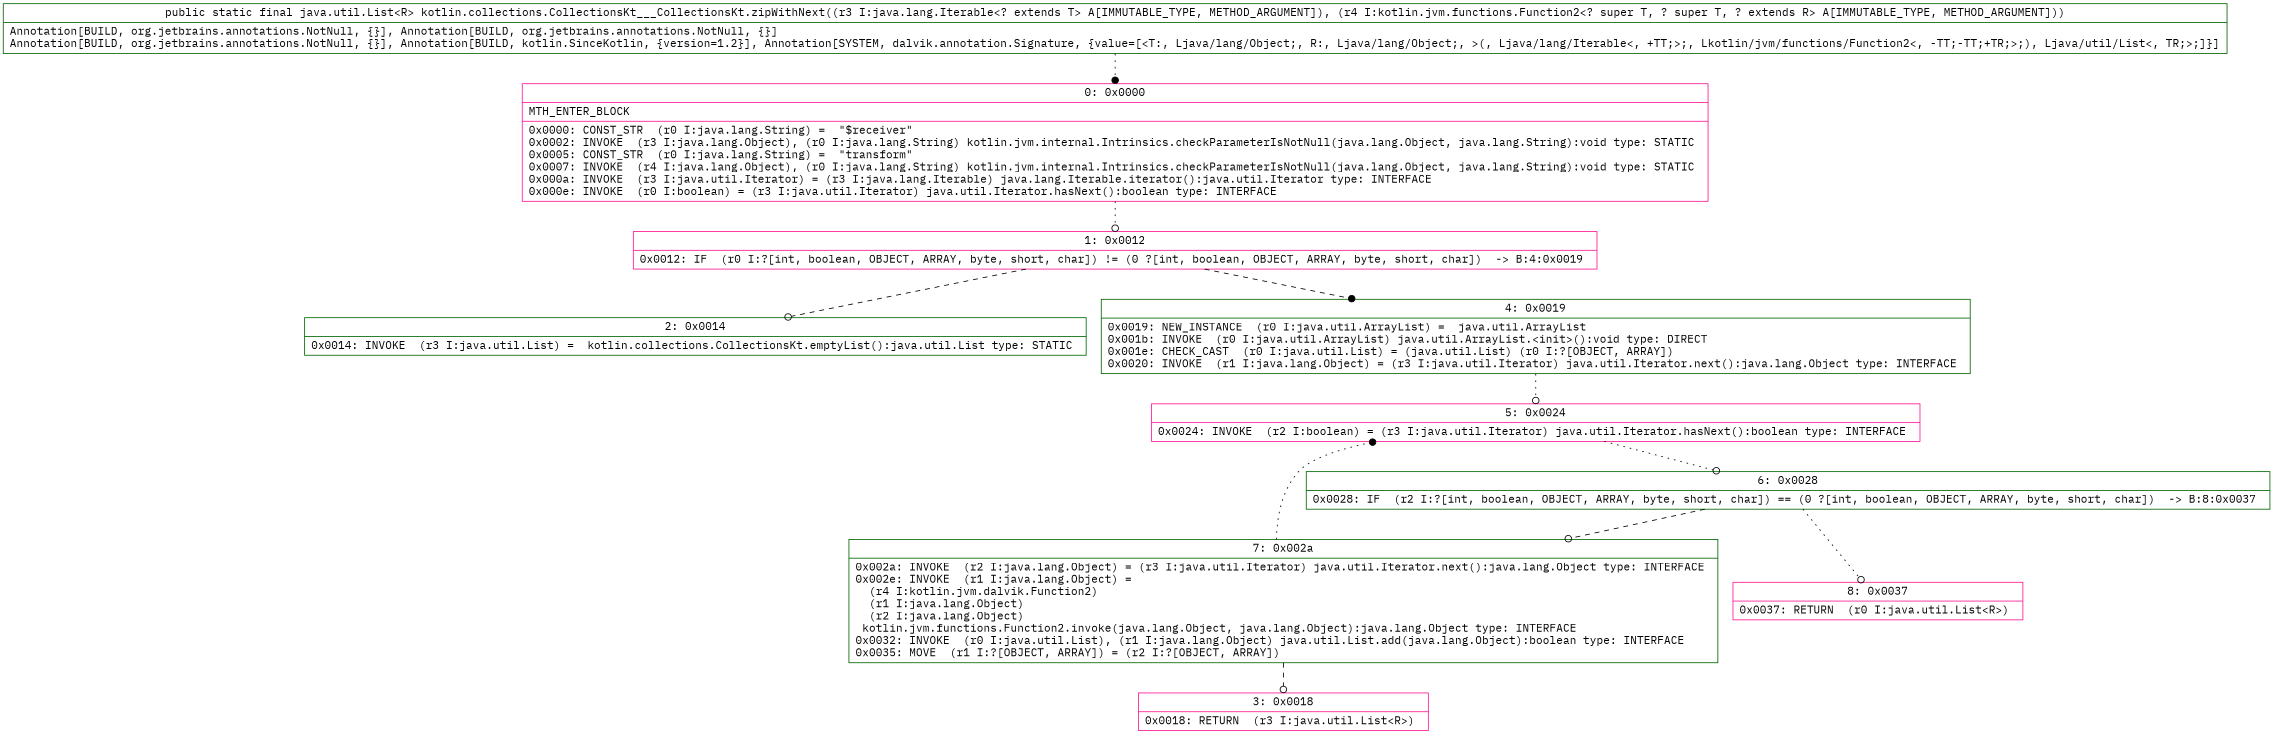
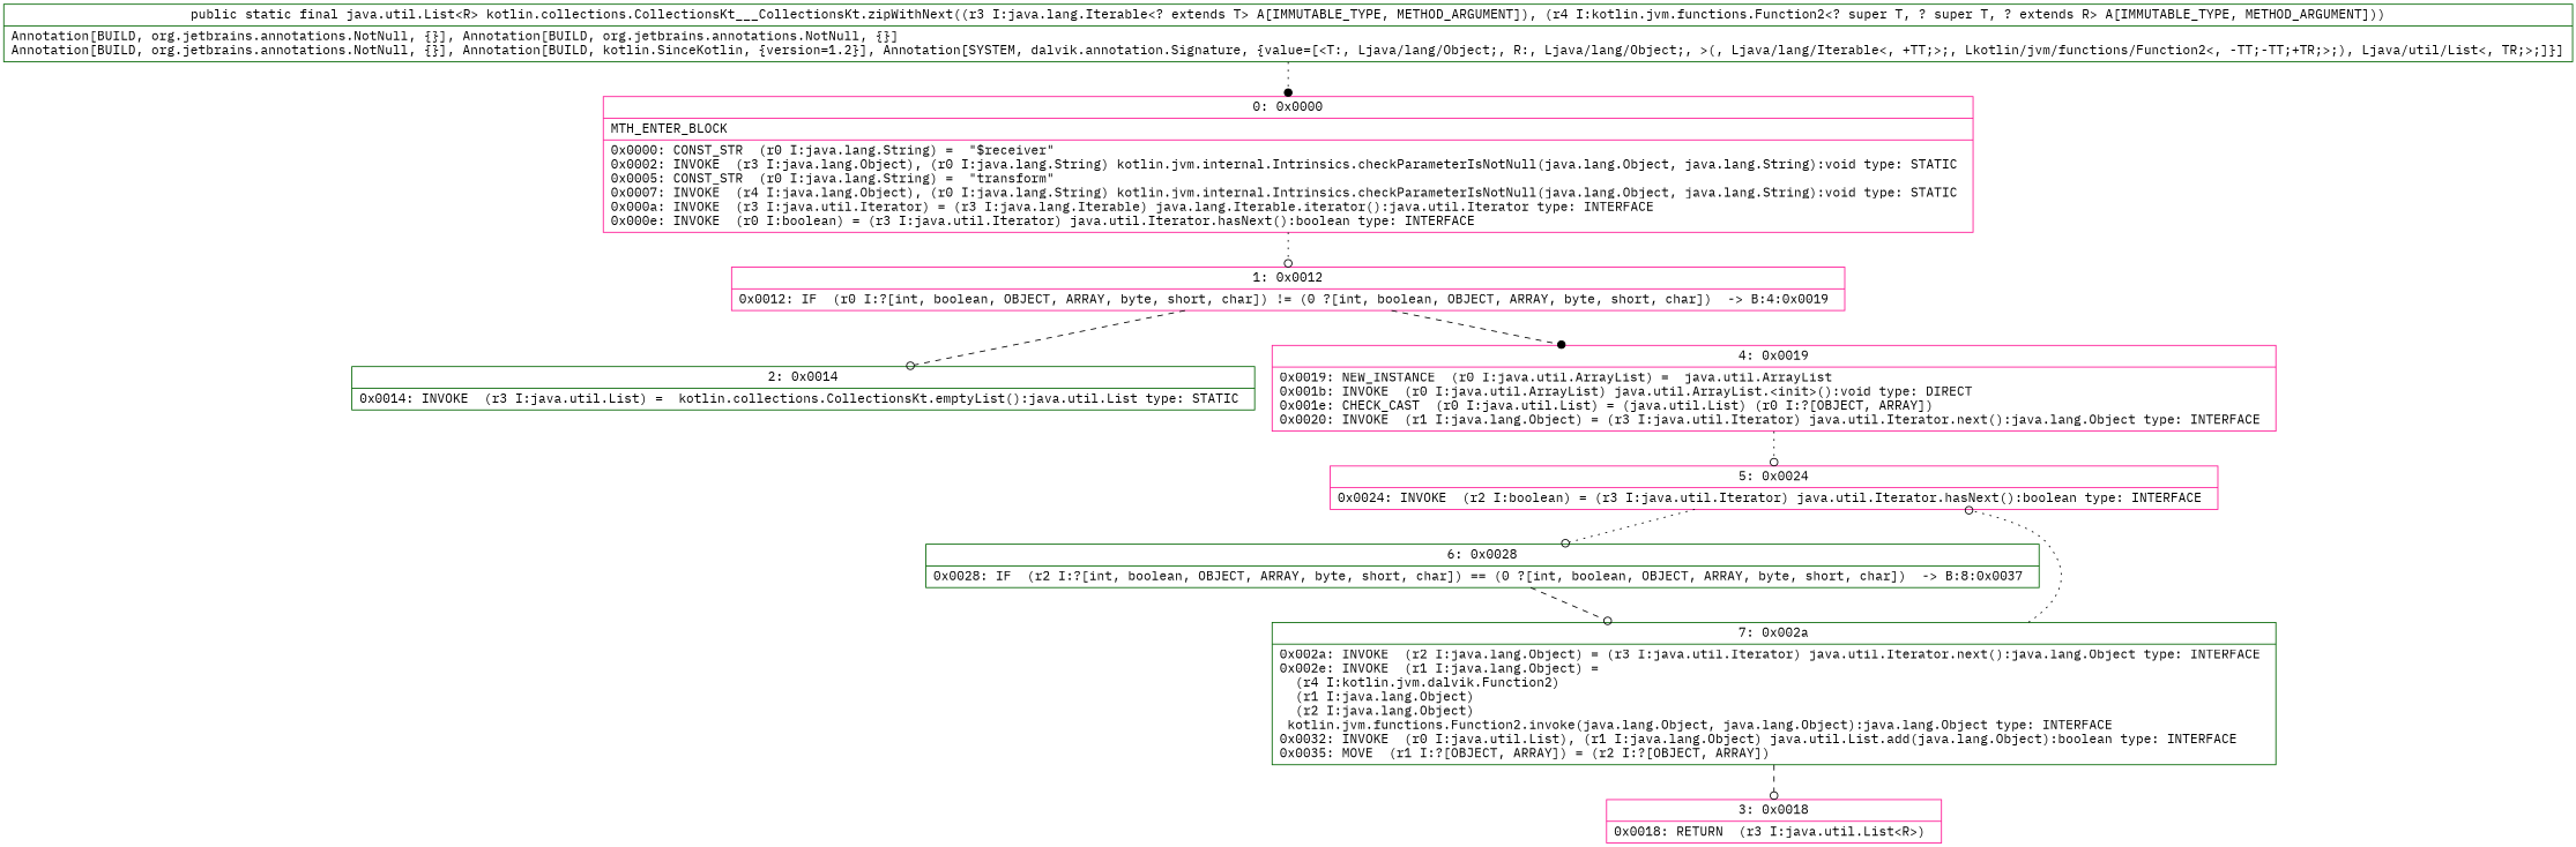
  digraph {
    fontname="IBM Plex Mono"
    node [color=deeppink fontname="IBM Plex Mono" shape=record]
    edge [arrowhead=odot fontname="IBM Plex Mono" style=dotted]
    n1 [label="{0\:\ 0x0000|MTH_ENTER_BLOCK\l|0x0000: CONST_STR  (r0 I:java.lang.String) =  \"$receiver\" \l0x0002: INVOKE  (r3 I:java.lang.Object), (r0 I:java.lang.String) kotlin.jvm.internal.Intrinsics.checkParameterIsNotNull(java.lang.Object, java.lang.String):void type: STATIC \l0x0005: CONST_STR  (r0 I:java.lang.String) =  \"transform\" \l0x0007: INVOKE  (r4 I:java.lang.Object), (r0 I:java.lang.String) kotlin.jvm.internal.Intrinsics.checkParameterIsNotNull(java.lang.Object, java.lang.String):void type: STATIC \l0x000a: INVOKE  (r3 I:java.util.Iterator) = (r3 I:java.lang.Iterable) java.lang.Iterable.iterator():java.util.Iterator type: INTERFACE \l0x000e: INVOKE  (r0 I:boolean) = (r3 I:java.util.Iterator) java.util.Iterator.hasNext():boolean type: INTERFACE \l}"]
    n2 [label="{1\:\ 0x0012|0x0012: IF  (r0 I:?[int, boolean, OBJECT, ARRAY, byte, short, char]) != (0 ?[int, boolean, OBJECT, ARRAY, byte, short, char])  \-\> B:4:0x0019 \l}"]
    n3 [color=darkgreen label="{2\:\ 0x0014|0x0014: INVOKE  (r3 I:java.util.List) =  kotlin.collections.CollectionsKt.emptyList():java.util.List type: STATIC \l}"]
-   n4 [color=darkgreen label="{4\:\ 0x0019|0x0019: NEW_INSTANCE  (r0 I:java.util.ArrayList) =  java.util.ArrayList \l0x001b: INVOKE  (r0 I:java.util.ArrayList) java.util.ArrayList.\<init\>():void type: DIRECT \l0x001e: CHECK_CAST  (r0 I:java.util.List) = (java.util.List) (r0 I:?[OBJECT, ARRAY]) \l0x0020: INVOKE  (r1 I:java.lang.Object) = (r3 I:java.util.Iterator) java.util.Iterator.next():java.lang.Object type: INTERFACE \l}"]
+   n4 [label="{4\:\ 0x0019|0x0019: NEW_INSTANCE  (r0 I:java.util.ArrayList) =  java.util.ArrayList \l0x001b: INVOKE  (r0 I:java.util.ArrayList) java.util.ArrayList.\<init\>():void type: DIRECT \l0x001e: CHECK_CAST  (r0 I:java.util.List) = (java.util.List) (r0 I:?[OBJECT, ARRAY]) \l0x0020: INVOKE  (r1 I:java.lang.Object) = (r3 I:java.util.Iterator) java.util.Iterator.next():java.lang.Object type: INTERFACE \l}"]
    n5 [label="{5\:\ 0x0024|0x0024: INVOKE  (r2 I:boolean) = (r3 I:java.util.Iterator) java.util.Iterator.hasNext():boolean type: INTERFACE \l}"]
    n6 [label="{3\:\ 0x0018|0x0018: RETURN  (r3 I:java.util.List\<R\>) \l}"]
    n7 [color=darkgreen label="{6\:\ 0x0028|0x0028: IF  (r2 I:?[int, boolean, OBJECT, ARRAY, byte, short, char]) == (0 ?[int, boolean, OBJECT, ARRAY, byte, short, char])  \-\> B:8:0x0037 \l}"]
    n8 [color=darkgreen label="{7\:\ 0x002a|0x002a: INVOKE  (r2 I:java.lang.Object) = (r3 I:java.util.Iterator) java.util.Iterator.next():java.lang.Object type: INTERFACE \l0x002e: INVOKE  (r1 I:java.lang.Object) = \l  (r4 I:kotlin.jvm.dalvik.Function2)\l  (r1 I:java.lang.Object)\l  (r2 I:java.lang.Object)\l kotlin.jvm.functions.Function2.invoke(java.lang.Object, java.lang.Object):java.lang.Object type: INTERFACE \l0x0032: INVOKE  (r0 I:java.util.List), (r1 I:java.lang.Object) java.util.List.add(java.lang.Object):boolean type: INTERFACE \l0x0035: MOVE  (r1 I:?[OBJECT, ARRAY]) = (r2 I:?[OBJECT, ARRAY]) \l}"]
-   n9 [label="{8\:\ 0x0037|0x0037: RETURN  (r0 I:java.util.List\<R\>) \l}"]
    n10 [color=darkgreen label="{public static final java.util.List\<R\> kotlin.collections.CollectionsKt___CollectionsKt.zipWithNext((r3 I:java.lang.Iterable\<? extends T\> A[IMMUTABLE_TYPE, METHOD_ARGUMENT]), (r4 I:kotlin.jvm.functions.Function2\<? super T, ? super T, ? extends R\> A[IMMUTABLE_TYPE, METHOD_ARGUMENT]))  | Annotation[BUILD, org.jetbrains.annotations.NotNull, \{\}], Annotation[BUILD, org.jetbrains.annotations.NotNull, \{\}]\lAnnotation[BUILD, org.jetbrains.annotations.NotNull, \{\}], Annotation[BUILD, kotlin.SinceKotlin, \{version=1.2\}], Annotation[SYSTEM, dalvik.annotation.Signature, \{value=[\<T:, Ljava\/lang\/Object;, R:, Ljava\/lang\/Object;, \>(, Ljava\/lang\/Iterable\<, +TT;\>;, Lkotlin\/jvm\/functions\/Function2\<, \-TT;\-TT;+TR;\>;), Ljava\/util\/List\<, TR;\>;]\}]\l}"]
    n1 -> n2
    n2 -> n3 [style=dashed]
    n2 -> n4 [arrowhead=dot style=dashed]
    n4 -> n5
    n5 -> n7
    n7 -> n8 [style=dashed]
-   n7 -> n9
-   n8 -> n5 [arrowhead=dot]
+   n8 -> n5
    n8 -> n6 [style=dashed]
    n10 -> n1 [arrowhead=dot]
  }
